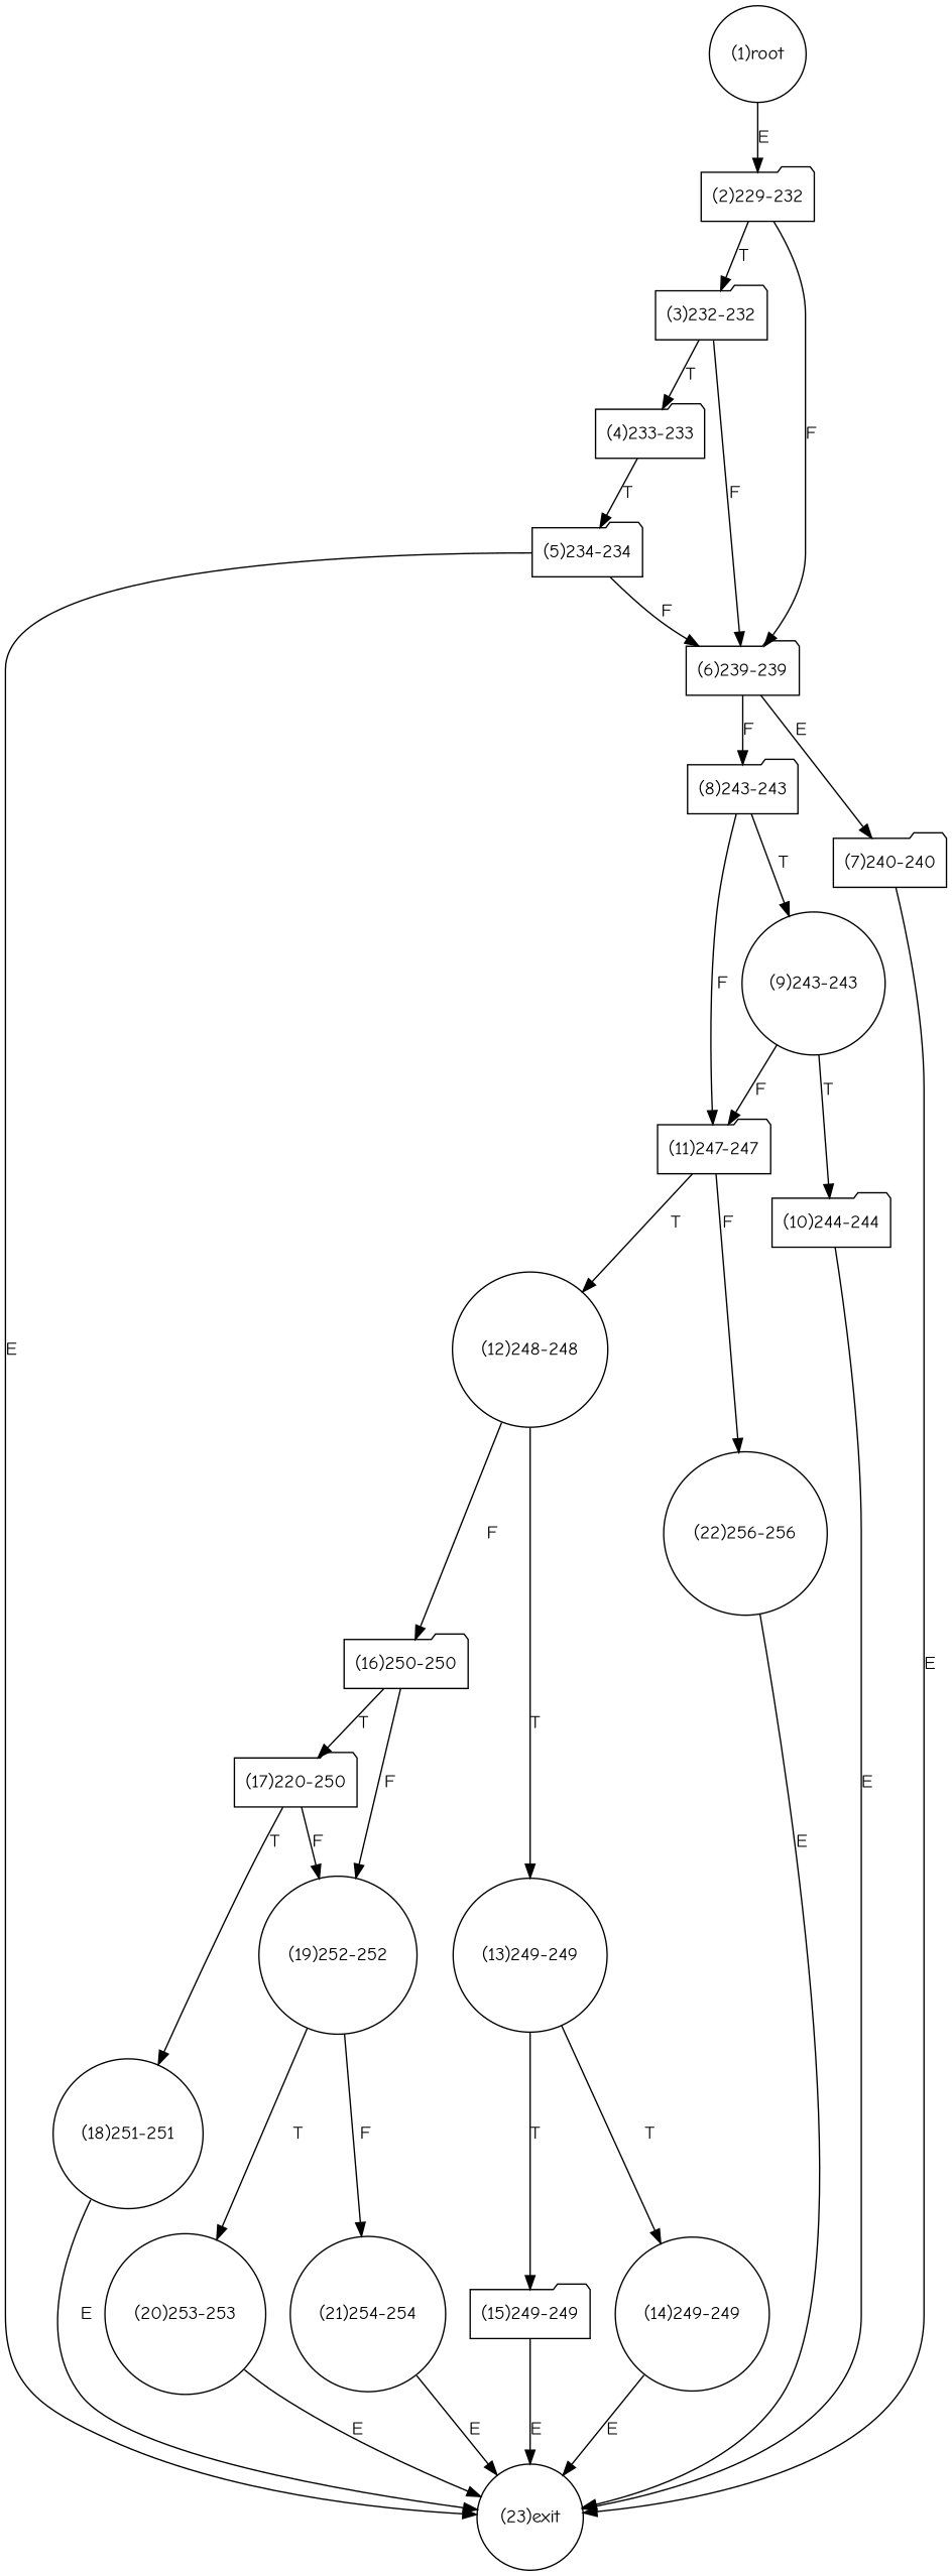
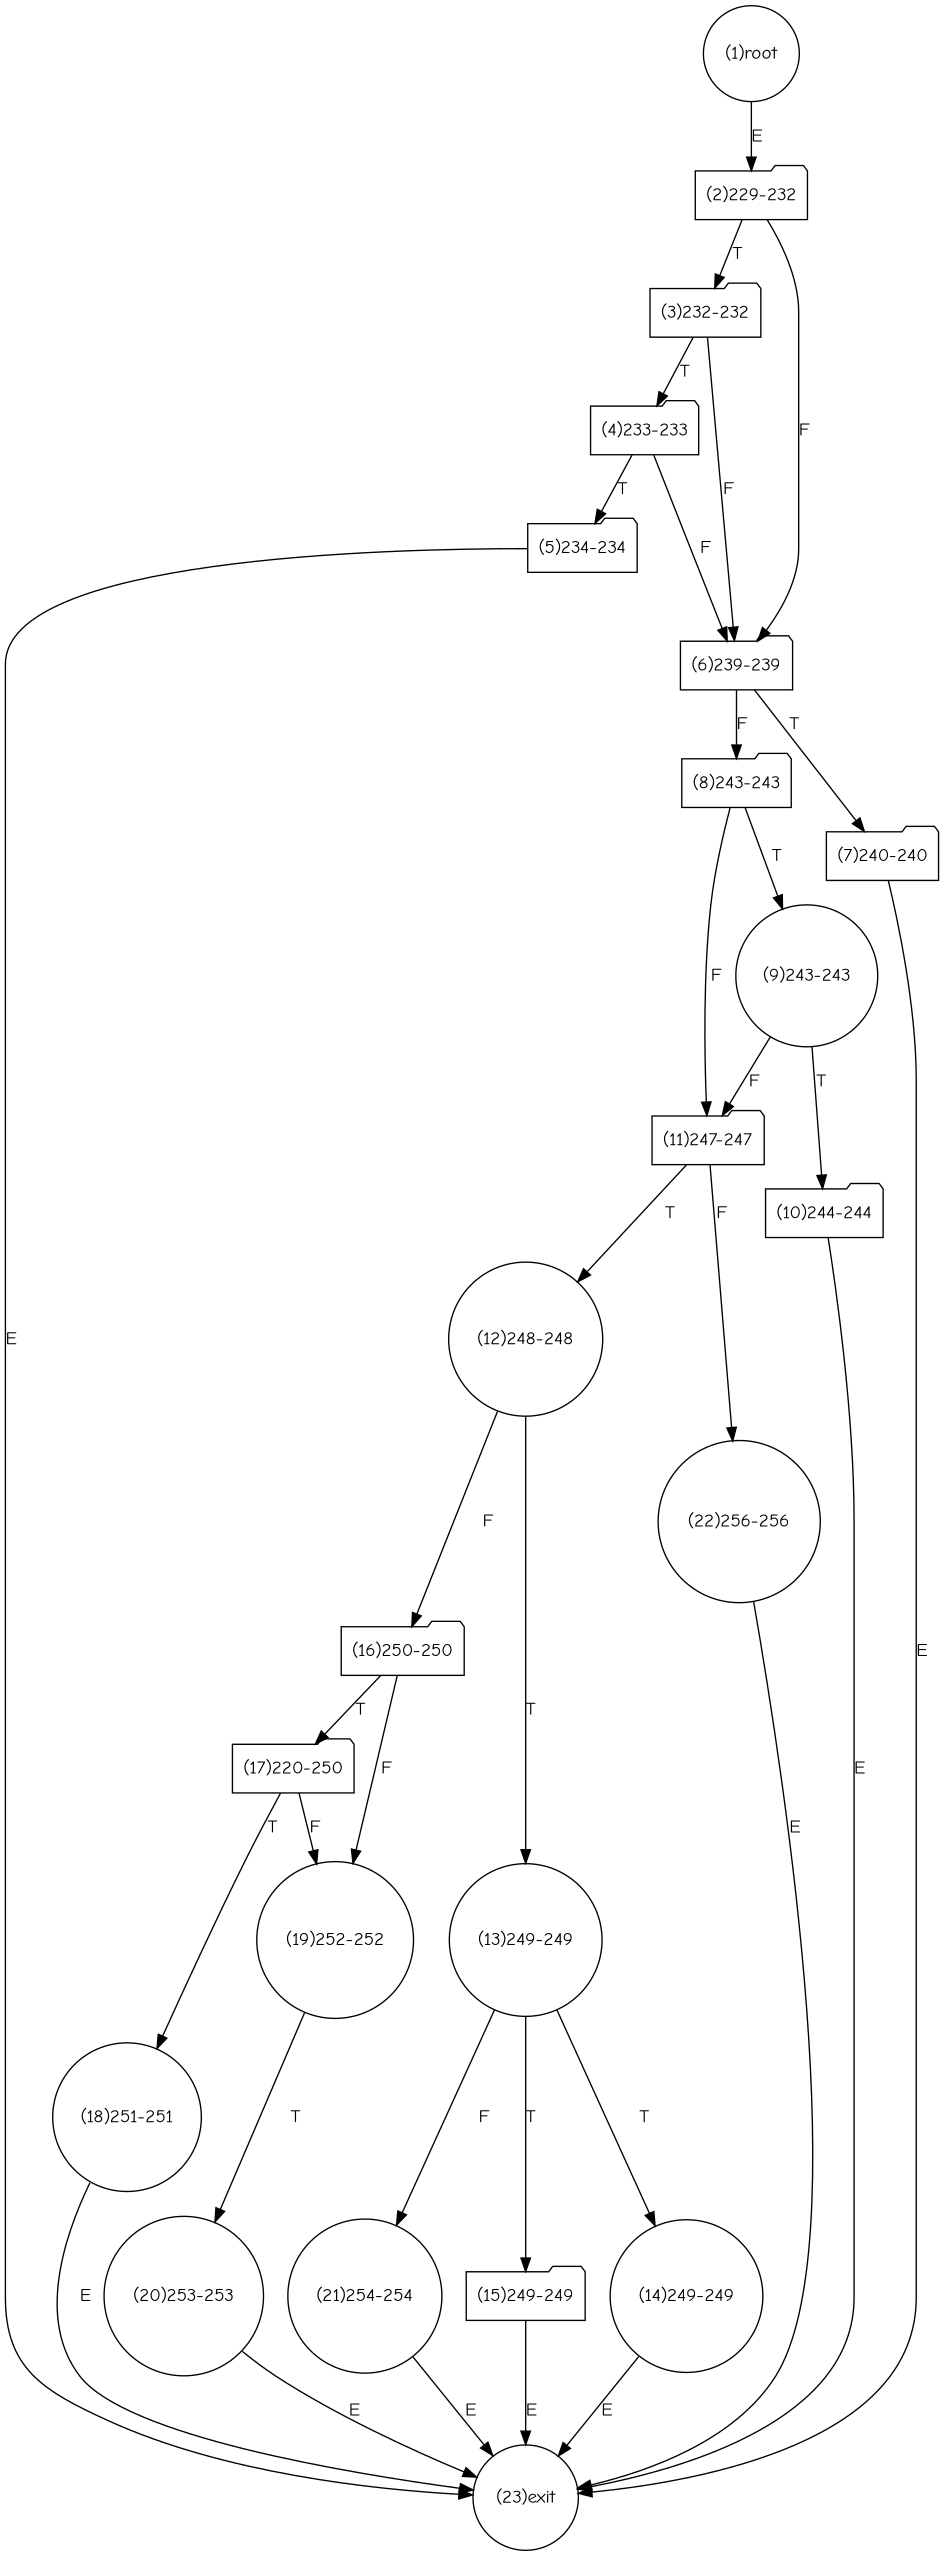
  digraph {
    fontname="Comic Neue"
    node [fontname="Comic Neue" shape=folder]
    edge [fontname="Comic Neue"]
    n1 [label="(1)root" shape=circle]
    n2 [label="(2)229-232"]
    n3 [label="(3)232-232"]
    n4 [label="(6)239-239"]
    n5 [label="(4)233-233"]
    n6 [label="(7)240-240"]
    n7 [label="(8)243-243"]
    n8 [label="(5)234-234"]
    n9 [label="(23)exit" shape=circle]
    n10 [label="(9)243-243" shape=circle]
    n11 [label="(11)247-247"]
    n12 [label="(10)244-244"]
    n13 [label="(12)248-248" shape=circle]
    n14 [label="(22)256-256" shape=circle]
    n15 [label="(13)249-249" shape=circle]
    n16 [label="(16)250-250"]
    n17 [label="(14)249-249" shape=circle]
    n18 [label="(15)249-249"]
    n19 [label="(17)220-250"]
    n20 [label="(19)252-252" shape=circle]
    n21 [label="(18)251-251" shape=circle]
    n22 [label="(21)254-254" shape=circle]
    n23 [label="(20)253-253" shape=circle]
    n1 -> n2 [label=E]
    n2 -> n3 [label=T]
    n2 -> n4 [label=F]
    n3 -> n4 [label=F]
    n3 -> n5 [label=T]
-   n4 -> n6 [label=E]
+   n4 -> n6 [label=T]
    n4 -> n7 [label=F]
-   n8 -> n4 [label=F]
+   n5 -> n4 [label=F]
    n5 -> n8 [label=T]
    n6 -> n9 [label=E]
    n7 -> n10 [label=T]
    n7 -> n11 [label=F]
    n8 -> n9 [label=E]
    n10 -> n11 [label=F]
    n10 -> n12 [label=T]
    n11 -> n13 [label=T]
    n11 -> n14 [label=F]
    n12 -> n9 [label=E]
    n13 -> n15 [label=T]
    n13 -> n16 [label=F]
    n14 -> n9 [label=E]
    n15 -> n17 [label=T]
    n15 -> n18 [label=T]
    n16 -> n19 [label=T]
    n16 -> n20 [label=F]
    n17 -> n9 [label=E]
    n18 -> n9 [label=E]
    n19 -> n20 [label=F]
    n19 -> n21 [label=T]
-   n20 -> n22 [label=F]
+   n15 -> n22 [label=F]
    n20 -> n23 [label=T]
    n21 -> n9 [label=E]
    n22 -> n9 [label=E]
    n23 -> n9 [label=E]
  }
